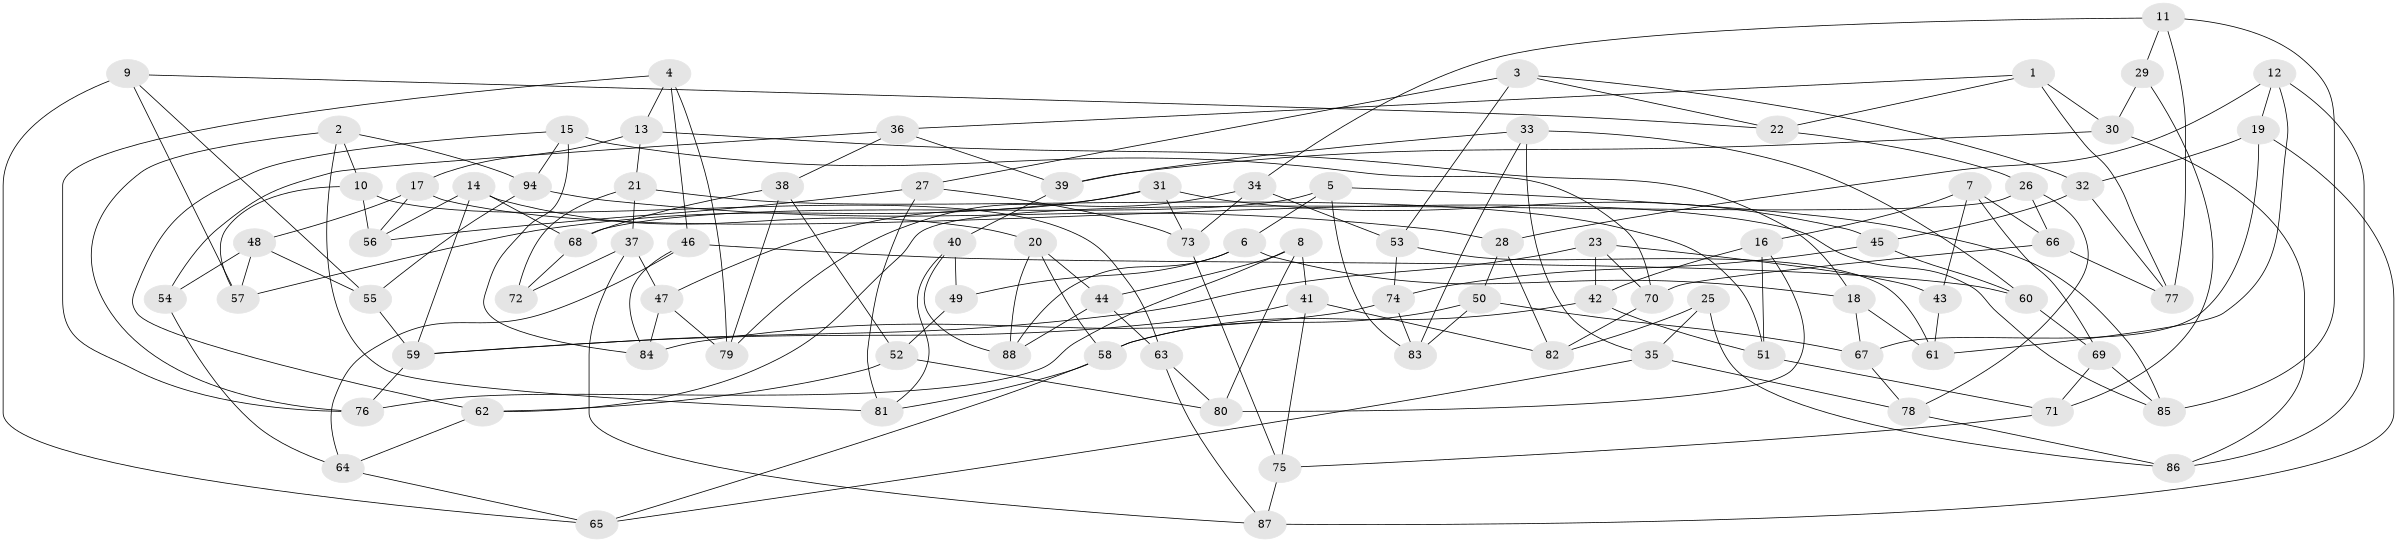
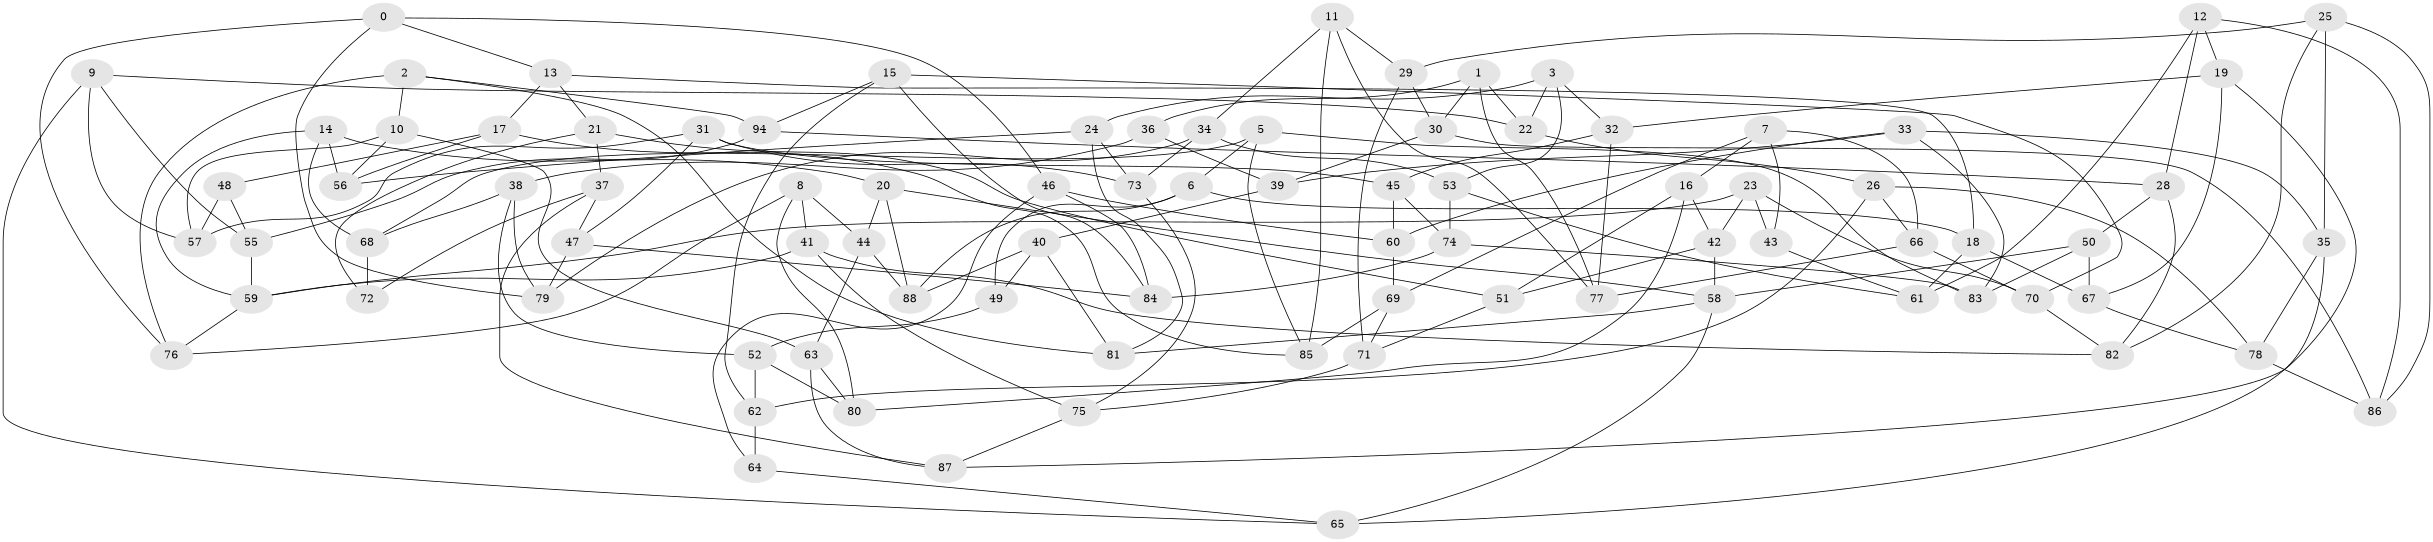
  graph {
    node [color=gray90 style=filled]
    1
    22
    30
    36
    77
    26
    86
    39
    38
-   54
    2
    10
    n13 [label=94]
    76
    81
    57
    56
    63
    55
    28
    3
-   27
+   27 [label=24]
    32
    53
    73
    45
    61
    74
-   4
+   4 [label=0]
    13
    46
    79
    18
    17
    21
    84
    60
    64
    5
    6
    68
    83
    85
    49
    88
    72
    67
    52
    7
    16
    43
    66
    69
    80
    42
    51
    70
    71
    8
    41
    44
    59
    82
    75
    9
    65
    87
    11
    29
    34
    12
    19
    50
    48
    37
    14
    20
    58
    15
    62
    78
    47
    23
    25
    35
    40
    31
    33
    1 -- 22
    1 -- 30
    1 -- 36
    1 -- 77
    22 -- 26
    30 -- 86
    30 -- 39
    36 -- 39
    36 -- 38
-   36 -- 54
    26 -- 66
    26 -- 62
    26 -- 78
    39 -- 40
    38 -- 79
    38 -- 68
    38 -- 52
-   54 -- 64
    2 -- 10
    2 -- n13
    2 -- 76
    2 -- 81
    10 -- 57
    10 -- 56
    10 -- 63
    n13 -- 55
    n13 -- 28
    63 -- 80
    63 -- 87
    55 -- 59
    28 -- 82
    28 -- 50
    3 -- 22
    3 -- 27
    3 -- 32
    3 -- 53
    27 -- 81
    27 -- 56
    27 -- 73
    32 -- 77
    32 -- 45
    53 -- 61
    53 -- 74
    73 -- 75
    45 -- 74
    45 -- 60
    74 -- 84
    74 -- 83
    4 -- 76
    4 -- 13
    4 -- 46
    4 -- 79
    13 -- 18
    13 -- 17
    13 -- 21
    46 -- 84
    46 -- 60
    46 -- 64
    18 -- 61
    18 -- 67
    17 -- 56
    17 -- 85
    17 -- 48
    21 -- 72
    21 -- 51
    21 -- 37
    60 -- 69
    64 -- 65
    5 -- 6
    5 -- 68
    5 -- 83
    5 -- 85
    6 -- 18
    6 -- 49
    6 -- 88
    68 -- 72
    49 -- 52
    67 -- 78
    52 -- 80
    52 -- 62
    7 -- 16
    7 -- 43
    7 -- 66
    7 -- 69
    16 -- 80
    16 -- 42
    16 -- 51
    43 -- 61
    66 -- 77
    66 -- 70
    69 -- 85
    69 -- 71
    42 -- 51
    42 -- 58
    51 -- 71
    70 -- 82
    71 -- 75
    8 -- 76
    8 -- 80
    8 -- 41
    8 -- 44
    41 -- 59
    41 -- 82
    41 -- 75
    44 -- 63
    44 -- 88
    59 -- 76
    75 -- 87
    9 -- 22
    9 -- 57
    9 -- 55
    9 -- 65
    11 -- 77
    11 -- 85
    11 -- 29
    11 -- 34
    29 -- 30
    29 -- 71
    34 -- 53
    34 -- 73
    34 -- 79
    12 -- 86
    12 -- 28
    12 -- 61
    12 -- 19
    19 -- 32
    19 -- 67
    19 -- 87
    50 -- 83
    50 -- 67
    50 -- 58
-   48 -- 54
    48 -- 57
    48 -- 55
    37 -- 72
    37 -- 87
    37 -- 47
    14 -- 56
    14 -- 68
    14 -- 59
    14 -- 20
    20 -- 88
    20 -- 44
    20 -- 58
    58 -- 81
    58 -- 65
    15 -- n13
    15 -- 84
    15 -- 70
    15 -- 62
    62 -- 64
    78 -- 86
    47 -- 79
    47 -- 84
    23 -- 43
    23 -- 42
    23 -- 70
    23 -- 59
    25 -- 86
    25 -- 82
+   25 -- 29
    25 -- 35
    35 -- 65
    35 -- 78
    40 -- 81
    40 -- 49
    40 -- 88
    31 -- 57
    31 -- 73
    31 -- 45
    31 -- 47
    33 -- 39
    33 -- 60
    33 -- 83
    33 -- 35
  }
